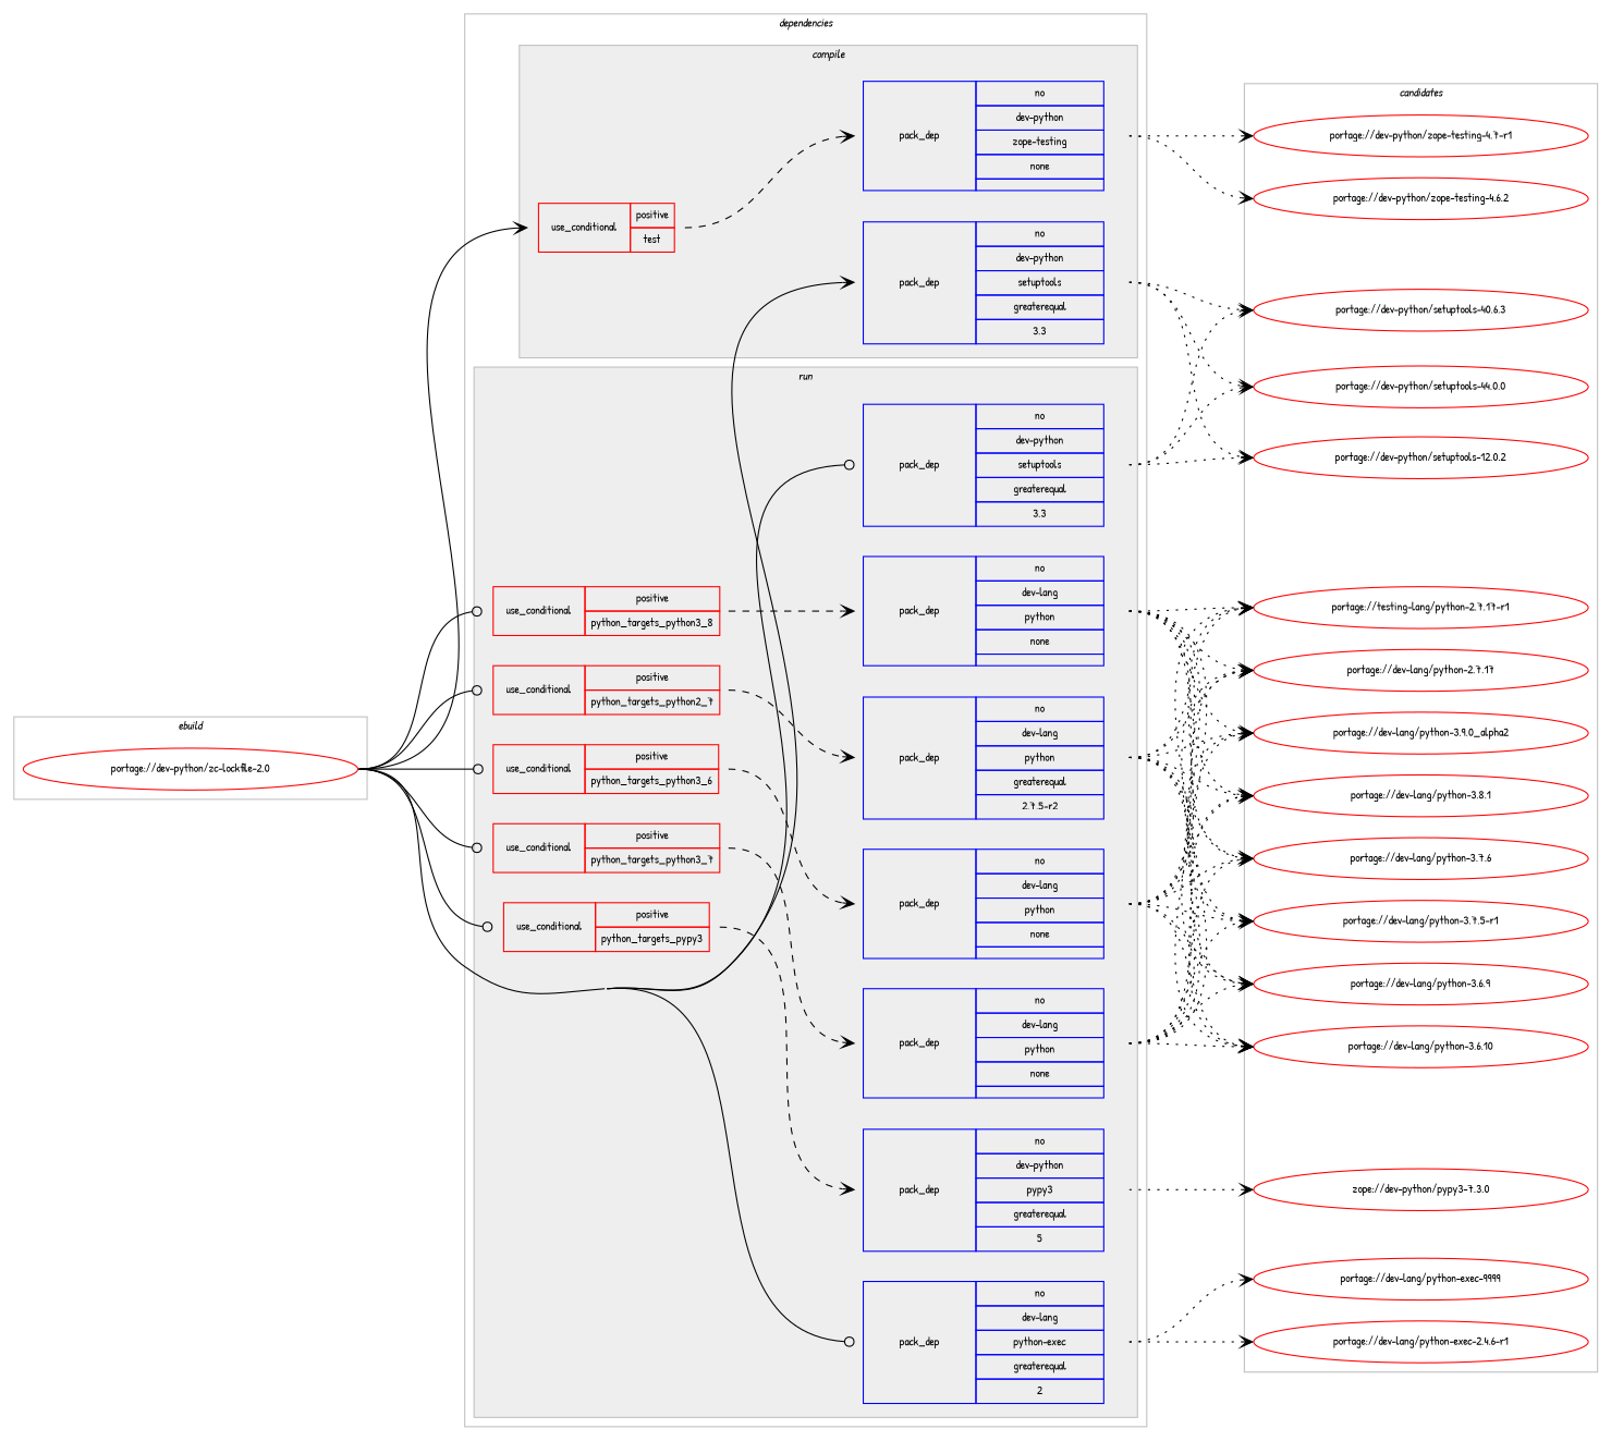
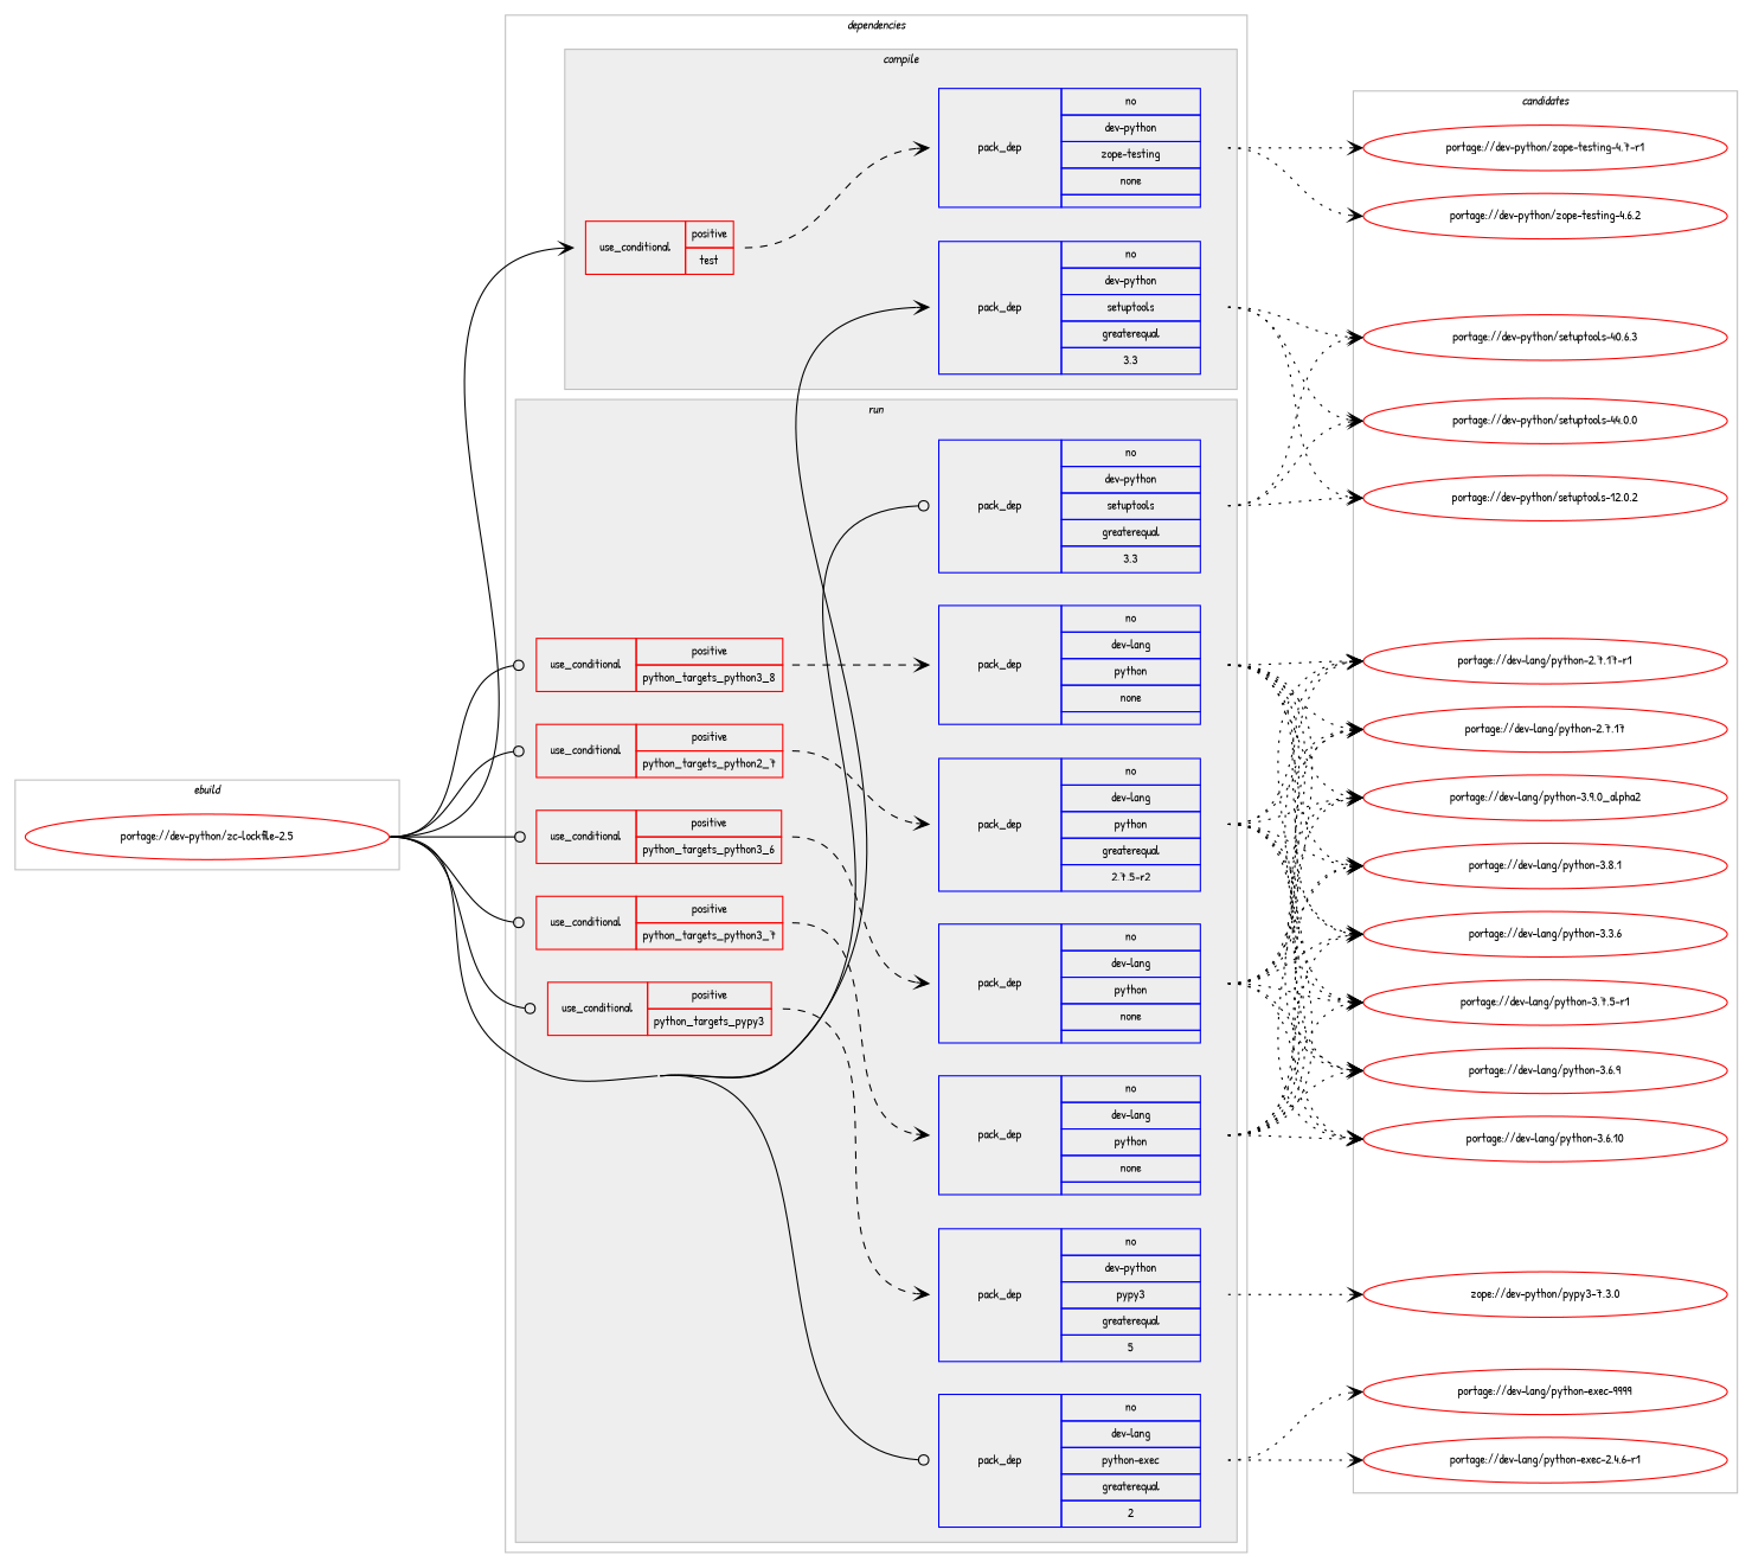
  digraph {
    compound=true
    concentrate=true
    fontname="Patrick Hand"
    fontsize=10
    newrank=true
    rankdir=LR
    ranksep=1.5
    node [color=red fontname="Patrick Hand" fontsize=10]
    edge [arrowhead=vee fontname="Patrick Hand" headport=w style=dotted tailport=e weight=100]
-   n1 [label="portage://dev-python/zc-lockfile-2.0" width=4]
+   n1 [label="portage://dev-python/zc-lockfile-2.5" width=4]
    n2 [color=blue label=<<TABLE BORDER="0" CELLBORDER="1" CELLSPACING="0" CELLPADDING="4" WIDTH="220"><TR><TD ROWSPAN="6" CELLPADDING="30">pack_dep</TD></TR><TR><TD WIDTH="110">no</TD></TR><TR><TD>dev-python</TD></TR><TR><TD>zope-testing</TD></TR><TR><TD>none</TD></TR><TR><TD></TD></TR></TABLE>> shape=none]
    n3 [label=<<TABLE BORDER="0" CELLBORDER="1" CELLSPACING="0" CELLPADDING="4"><TR><TD ROWSPAN="3" CELLPADDING="10">use_conditional</TD></TR><TR><TD>positive</TD></TR><TR><TD>test</TD></TR></TABLE>> shape=none]
    n4 [color=blue label=<<TABLE BORDER="0" CELLBORDER="1" CELLSPACING="0" CELLPADDING="4" WIDTH="220"><TR><TD ROWSPAN="6" CELLPADDING="30">pack_dep</TD></TR><TR><TD WIDTH="110">no</TD></TR><TR><TD>dev-python</TD></TR><TR><TD>setuptools</TD></TR><TR><TD>greaterequal</TD></TR><TR><TD>3.3</TD></TR></TABLE>> shape=none]
    n5 [color=blue label=<<TABLE BORDER="0" CELLBORDER="1" CELLSPACING="0" CELLPADDING="4" WIDTH="220"><TR><TD ROWSPAN="6" CELLPADDING="30">pack_dep</TD></TR><TR><TD WIDTH="110">no</TD></TR><TR><TD>dev-python</TD></TR><TR><TD>pypy3</TD></TR><TR><TD>greaterequal</TD></TR><TR><TD>5</TD></TR></TABLE>> shape=none]
    n6 [label=<<TABLE BORDER="0" CELLBORDER="1" CELLSPACING="0" CELLPADDING="4"><TR><TD ROWSPAN="3" CELLPADDING="10">use_conditional</TD></TR><TR><TD>positive</TD></TR><TR><TD>python_targets_pypy3</TD></TR></TABLE>> shape=none]
    n7 [color=blue label=<<TABLE BORDER="0" CELLBORDER="1" CELLSPACING="0" CELLPADDING="4" WIDTH="220"><TR><TD ROWSPAN="6" CELLPADDING="30">pack_dep</TD></TR><TR><TD WIDTH="110">no</TD></TR><TR><TD>dev-lang</TD></TR><TR><TD>python</TD></TR><TR><TD>greaterequal</TD></TR><TR><TD>2.7.5-r2</TD></TR></TABLE>> shape=none]
    n8 [label=<<TABLE BORDER="0" CELLBORDER="1" CELLSPACING="0" CELLPADDING="4"><TR><TD ROWSPAN="3" CELLPADDING="10">use_conditional</TD></TR><TR><TD>positive</TD></TR><TR><TD>python_targets_python2_7</TD></TR></TABLE>> shape=none]
    n9 [color=blue label=<<TABLE BORDER="0" CELLBORDER="1" CELLSPACING="0" CELLPADDING="4" WIDTH="220"><TR><TD ROWSPAN="6" CELLPADDING="30">pack_dep</TD></TR><TR><TD WIDTH="110">no</TD></TR><TR><TD>dev-lang</TD></TR><TR><TD>python</TD></TR><TR><TD>none</TD></TR><TR><TD></TD></TR></TABLE>> shape=none]
    n10 [label=<<TABLE BORDER="0" CELLBORDER="1" CELLSPACING="0" CELLPADDING="4"><TR><TD ROWSPAN="3" CELLPADDING="10">use_conditional</TD></TR><TR><TD>positive</TD></TR><TR><TD>python_targets_python3_6</TD></TR></TABLE>> shape=none]
    n11 [color=blue label=<<TABLE BORDER="0" CELLBORDER="1" CELLSPACING="0" CELLPADDING="4" WIDTH="220"><TR><TD ROWSPAN="6" CELLPADDING="30">pack_dep</TD></TR><TR><TD WIDTH="110">no</TD></TR><TR><TD>dev-lang</TD></TR><TR><TD>python</TD></TR><TR><TD>none</TD></TR><TR><TD></TD></TR></TABLE>> shape=none]
    n12 [label=<<TABLE BORDER="0" CELLBORDER="1" CELLSPACING="0" CELLPADDING="4"><TR><TD ROWSPAN="3" CELLPADDING="10">use_conditional</TD></TR><TR><TD>positive</TD></TR><TR><TD>python_targets_python3_7</TD></TR></TABLE>> shape=none]
    n13 [color=blue label=<<TABLE BORDER="0" CELLBORDER="1" CELLSPACING="0" CELLPADDING="4" WIDTH="220"><TR><TD ROWSPAN="6" CELLPADDING="30">pack_dep</TD></TR><TR><TD WIDTH="110">no</TD></TR><TR><TD>dev-lang</TD></TR><TR><TD>python</TD></TR><TR><TD>none</TD></TR><TR><TD></TD></TR></TABLE>> shape=none]
    n14 [label=<<TABLE BORDER="0" CELLBORDER="1" CELLSPACING="0" CELLPADDING="4"><TR><TD ROWSPAN="3" CELLPADDING="10">use_conditional</TD></TR><TR><TD>positive</TD></TR><TR><TD>python_targets_python3_8</TD></TR></TABLE>> shape=none]
    n15 [color=blue label=<<TABLE BORDER="0" CELLBORDER="1" CELLSPACING="0" CELLPADDING="4" WIDTH="220"><TR><TD ROWSPAN="6" CELLPADDING="30">pack_dep</TD></TR><TR><TD WIDTH="110">no</TD></TR><TR><TD>dev-lang</TD></TR><TR><TD>python-exec</TD></TR><TR><TD>greaterequal</TD></TR><TR><TD>2</TD></TR></TABLE>> shape=none]
    n16 [color=blue label=<<TABLE BORDER="0" CELLBORDER="1" CELLSPACING="0" CELLPADDING="4" WIDTH="220"><TR><TD ROWSPAN="6" CELLPADDING="30">pack_dep</TD></TR><TR><TD WIDTH="110">no</TD></TR><TR><TD>dev-python</TD></TR><TR><TD>setuptools</TD></TR><TR><TD>greaterequal</TD></TR><TR><TD>3.3</TD></TR></TABLE>> shape=none]
    n17 [label="portage://dev-python/zope-testing-4.7-r1" width=4]
    n18 [label="portage://dev-python/zope-testing-4.6.2" width=4]
    n19 [label="portage://dev-python/setuptools-44.0.0" width=4]
    n20 [label="portage://dev-python/setuptools-12.0.2" width=4]
    n21 [label="portage://dev-python/setuptools-40.6.3" width=4]
    n22 [label="portage://dev-lang/python-3.9.0_alpha2" width=4]
    n23 [label="portage://dev-lang/python-3.8.1" width=4]
-   n24 [label="portage://dev-lang/python-3.7.6" width=4]
+   n24 [label="portage://dev-lang/python-3.3.6" width=4]
    n25 [label="portage://dev-lang/python-3.7.5-r1" width=4]
    n26 [label="portage://dev-lang/python-3.6.9" width=4]
    n27 [label="portage://dev-lang/python-3.6.10" width=4]
-   n28 [label="portage://testing-lang/python-2.7.17-r1" width=4]
+   n28 [label="portage://dev-lang/python-2.7.17-r1" width=4]
    n29 [label="portage://dev-lang/python-2.7.17" width=4]
    n30 [label="zope://dev-python/pypy3-7.3.0" width=4]
    n31 [label="portage://dev-lang/python-exec-9999" width=4]
    n32 [label="portage://dev-lang/python-exec-2.4.6-r1" width=4]
    subgraph cluster_1 {
      color=gray
      label=<<i>ebuild</i>>
      rank=same
      n1
    }
    subgraph cluster_2 {
      color=gray
      label=<<i>dependencies</i>>
      subgraph cluster_3 {
        color=gray
        fillcolor="#eeeeee"
        label=<<i>compile</i>>
        style=filled
        subgraph sub_4 {
          color=gray
          fillcolor="#eeeeee"
          label=<<i>compile</i>>
          style=filled
          n3
          subgraph sub_5 {
            color=gray
            fillcolor="#eeeeee"
            label=<<i>compile</i>>
            style=filled
            n2
          }
        }
        subgraph sub_6 {
          color=gray
          fillcolor="#eeeeee"
          label=<<i>compile</i>>
          style=filled
          n4
        }
      }
      subgraph cluster_7 {
        color=gray
        fillcolor="#eeeeee"
        label=<<i>compile and run</i>>
        style=filled
      }
      subgraph cluster_8 {
        color=gray
        fillcolor="#eeeeee"
        label=<<i>run</i>>
        style=filled
        subgraph sub_9 {
          color=gray
          fillcolor="#eeeeee"
          label=<<i>run</i>>
          style=filled
          n6
          subgraph sub_10 {
            color=gray
            fillcolor="#eeeeee"
            label=<<i>run</i>>
            style=filled
            n5
          }
        }
        subgraph sub_11 {
          color=gray
          fillcolor="#eeeeee"
          label=<<i>run</i>>
          style=filled
          n8
          subgraph sub_12 {
            color=gray
            fillcolor="#eeeeee"
            label=<<i>run</i>>
            style=filled
            n7
          }
        }
        subgraph sub_13 {
          color=gray
          fillcolor="#eeeeee"
          label=<<i>run</i>>
          style=filled
          n10
          subgraph sub_14 {
            color=gray
            fillcolor="#eeeeee"
            label=<<i>run</i>>
            style=filled
            n9
          }
        }
        subgraph sub_15 {
          color=gray
          fillcolor="#eeeeee"
          label=<<i>run</i>>
          style=filled
          n12
          subgraph sub_16 {
            color=gray
            fillcolor="#eeeeee"
            label=<<i>run</i>>
            style=filled
            n11
          }
        }
        subgraph sub_17 {
          color=gray
          fillcolor="#eeeeee"
          label=<<i>run</i>>
          style=filled
          n14
          subgraph sub_18 {
            color=gray
            fillcolor="#eeeeee"
            label=<<i>run</i>>
            style=filled
            n13
          }
        }
        subgraph sub_19 {
          color=gray
          fillcolor="#eeeeee"
          label=<<i>run</i>>
          style=filled
          n15
        }
        subgraph sub_20 {
          color=gray
          fillcolor="#eeeeee"
          label=<<i>run</i>>
          style=filled
          n16
        }
      }
    }
    subgraph cluster_21 {
      color=gray
      label=<<i>candidates</i>>
      rank=same
      subgraph sub_22 {
        color=black
        label=<<i>candidates</i>>
        nodesep=1
        rank=same
        n17
        n18
      }
      subgraph sub_23 {
        color=black
        label=<<i>candidates</i>>
        nodesep=1
        rank=same
        n19
        n20
        n21
      }
      subgraph sub_24 {
        color=black
        label=<<i>candidates</i>>
        nodesep=1
        rank=same
        n22
        n23
        n24
        n25
        n26
        n27
        n28
        n29
      }
      subgraph sub_25 {
        color=black
        label=<<i>candidates</i>>
        nodesep=1
        rank=same
        n30
      }
      subgraph sub_26 {
        color=black
        label=<<i>candidates</i>>
        nodesep=1
        rank=same
        n22
        n23
        n24
        n25
        n26
        n27
        n28
        n29
      }
      subgraph sub_27 {
        color=black
        label=<<i>candidates</i>>
        nodesep=1
        rank=same
        n22
        n23
        n24
        n25
        n26
        n27
        n28
        n29
      }
      subgraph sub_28 {
        color=black
        label=<<i>candidates</i>>
        nodesep=1
        rank=same
        n22
        n23
        n24
        n25
        n26
        n27
        n28
        n29
      }
      subgraph sub_29 {
        color=black
        label=<<i>candidates</i>>
        nodesep=1
        rank=same
        n31
        n32
      }
      subgraph sub_30 {
        color=black
        label=<<i>candidates</i>>
        nodesep=1
        rank=same
        n19
        n20
        n21
      }
    }
    n1 -> n3 [style=solid weight=20]
    n1 -> n4 [style=solid weight=20]
    n1 -> n6 [arrowhead=odot style=solid weight=20]
    n1 -> n8 [arrowhead=odot style=solid weight=20]
    n1 -> n10 [arrowhead=odot style=solid weight=20]
    n1 -> n12 [arrowhead=odot style=solid weight=20]
    n1 -> n14 [arrowhead=odot style=solid weight=20]
    n1 -> n15 [arrowhead=odot style=solid weight=20]
    n1 -> n16 [arrowhead=odot style=solid weight=20]
    n2 -> n17
    n2 -> n18
    n3 -> n2 [style=dashed weight=20]
    n4 -> n19
    n4 -> n20
    n4 -> n21
    n5 -> n30
    n6 -> n5 [style=dashed weight=20]
    n7 -> n22
    n7 -> n23
    n7 -> n24
    n7 -> n25
    n7 -> n26
    n7 -> n27
    n7 -> n28
    n7 -> n29
    n8 -> n7 [style=dashed weight=20]
    n9 -> n22
    n9 -> n23
    n9 -> n24
    n9 -> n25
    n9 -> n26
    n9 -> n27
    n9 -> n28
    n9 -> n29
    n10 -> n9 [style=dashed weight=20]
    n11 -> n22
    n11 -> n23
    n11 -> n24
    n11 -> n25
    n11 -> n26
    n11 -> n27
    n11 -> n28
    n11 -> n29
    n12 -> n11 [style=dashed weight=20]
    n13 -> n22
    n13 -> n23
    n13 -> n24
    n13 -> n25
    n13 -> n26
    n13 -> n27
    n13 -> n28
    n13 -> n29
    n14 -> n13 [style=dashed weight=20]
    n15 -> n31
    n15 -> n32
    n16 -> n19
    n16 -> n20
    n16 -> n21
  }
